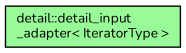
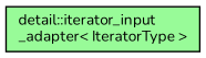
  digraph {
    rankdir=LR
    fontname=Nunito
-   n1 [color=black fillcolor=palegreen fontname=Nunito fontsize=10 height=0.2 label="detail::detail_input\l_adapter\< IteratorType \>" shape=record style=filled width=0.4]
+   n1 [color=black fillcolor=palegreen fontname=Nunito fontsize=10 height=0.2 label="detail::iterator_input\l_adapter\< IteratorType \>" shape=record style=filled width=0.4]
  }
